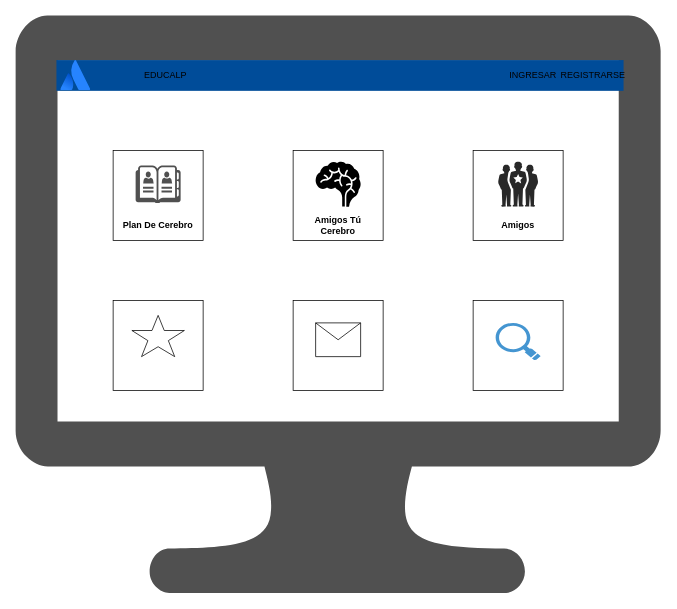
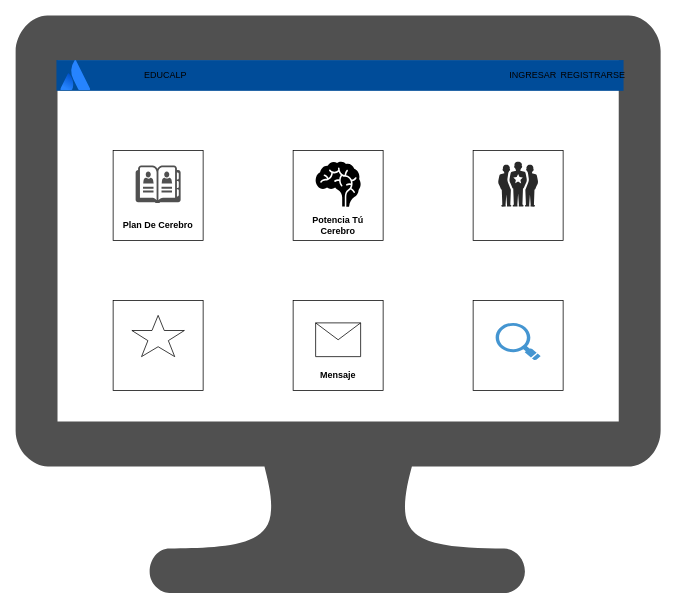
  <mxCell id="0" />
  <mxCell id="1" parent="0" />
  <mxCell id="2" value="" style="pointerEvents=1;shadow=0;dashed=0;html=1;strokeColor=none;fillColor=#505050;labelPosition=center;verticalLabelPosition=bottom;verticalAlign=top;outlineConnect=0;align=center;shape=mxgraph.office.devices.lcd_monitor;" vertex="1" parent="1"><mxGeometry x="20" y="20" width="860" height="770" as="geometry" /></mxCell>
  <mxCell id="3" value="" style="rounded=0;whiteSpace=wrap;html=1;strokeColor=#004C99;fillColor=#004C99;" vertex="1" parent="1"><mxGeometry x="75" y="80" width="755" height="40" as="geometry" /></mxCell>
  <mxCell id="4" value="" style="image;image=img/lib/atlassian/Atlassian_Logo.svg;strokeColor=#004C99;fillColor=#004C99;" vertex="1" parent="1"><mxGeometry x="80" y="80" width="40" height="40" as="geometry" /></mxCell>
  <mxCell id="5" value="EDUCALP" style="text;html=1;strokeColor=none;fillColor=none;align=center;verticalAlign=middle;whiteSpace=wrap;rounded=0;" vertex="1" parent="1"><mxGeometry x="190" y="90" width="60" height="20" as="geometry" /></mxCell>
  <mxCell id="6" value="REGISTRARSE" style="text;html=1;strokeColor=none;fillColor=none;align=center;verticalAlign=middle;whiteSpace=wrap;rounded=0;" vertex="1" parent="1"><mxGeometry x="760" y="90" width="60" height="20" as="geometry" /></mxCell>
  <mxCell id="7" value="INGRESAR" style="text;html=1;strokeColor=none;fillColor=none;align=center;verticalAlign=middle;whiteSpace=wrap;rounded=0;" vertex="1" parent="1"><mxGeometry x="680" y="90" width="60" height="20" as="geometry" /></mxCell>
  <mxCell id="8" value="" style="rounded=0;whiteSpace=wrap;html=1;strokeColor=#000000;fillColor=#FFFFFF;" vertex="1" parent="1"><mxGeometry x="150" y="200" width="120" height="120" as="geometry" /></mxCell>
  <mxCell id="9" value="" style="rounded=0;whiteSpace=wrap;html=1;strokeColor=#000000;fillColor=#FFFFFF;" vertex="1" parent="1"><mxGeometry x="390" y="200" width="120" height="120" as="geometry" /></mxCell>
  <mxCell id="10" value="" style="rounded=0;whiteSpace=wrap;html=1;strokeColor=#000000;fillColor=#FFFFFF;" vertex="1" parent="1"><mxGeometry x="630" y="200" width="120" height="120" as="geometry" /></mxCell>
  <mxCell id="11" value="" style="rounded=0;whiteSpace=wrap;html=1;strokeColor=#000000;fillColor=#FFFFFF;" vertex="1" parent="1"><mxGeometry x="150" y="400" width="120" height="120" as="geometry" /></mxCell>
  <mxCell id="12" value="" style="rounded=0;whiteSpace=wrap;html=1;strokeColor=#000000;fillColor=#FFFFFF;" vertex="1" parent="1"><mxGeometry x="390" y="400" width="120" height="120" as="geometry" /></mxCell>
  <mxCell id="13" value="" style="rounded=0;whiteSpace=wrap;html=1;strokeColor=#000000;fillColor=#FFFFFF;" vertex="1" parent="1"><mxGeometry x="630" y="400" width="120" height="120" as="geometry" /></mxCell>
  <mxCell id="14" value="" style="pointerEvents=1;shadow=0;dashed=0;html=1;strokeColor=none;fillColor=#505050;labelPosition=center;verticalLabelPosition=bottom;verticalAlign=top;outlineConnect=0;align=center;shape=mxgraph.office.concepts.address_book;" vertex="1" parent="1"><mxGeometry x="180" y="220" width="60" height="50" as="geometry" /></mxCell>
  <mxCell id="15" value="&lt;b&gt;Plan De Cerebro&lt;/b&gt;" style="text;html=1;strokeColor=none;fillColor=none;align=center;verticalAlign=middle;whiteSpace=wrap;rounded=0;" vertex="1" parent="1"><mxGeometry x="160" y="290" width="100" height="20" as="geometry" /></mxCell>
  <mxCell id="16" value="" style="shape=mxgraph.signs.healthcare.brain;html=1;pointerEvents=1;fillColor=#000000;strokeColor=none;verticalLabelPosition=bottom;verticalAlign=top;align=center;" vertex="1" parent="1"><mxGeometry x="420" y="215" width="60" height="60" as="geometry" /></mxCell>
- <mxCell id="17" value="&lt;b&gt;Amigos Tú Cerebro&lt;/b&gt;" style="text;html=1;strokeColor=none;fillColor=none;align=center;verticalAlign=middle;whiteSpace=wrap;rounded=0;" vertex="1" parent="1"><mxGeometry x="400" y="290" width="100" height="20" as="geometry" /></mxCell>
+ <mxCell id="17" value="&lt;b&gt;Potencia Tú Cerebro&lt;/b&gt;" style="text;html=1;strokeColor=none;fillColor=none;align=center;verticalAlign=middle;whiteSpace=wrap;rounded=0;" vertex="1" parent="1"><mxGeometry x="400" y="290" width="100" height="20" as="geometry" /></mxCell>
  <mxCell id="18" value="" style="verticalLabelPosition=bottom;html=1;fillColor=#282828;strokeColor=none;verticalAlign=top;pointerEvents=1;align=center;shape=mxgraph.cisco_safe.people_places_things_icons.icon1;" vertex="1" parent="1"><mxGeometry x="663.37" y="215" width="53.25" height="60" as="geometry" /></mxCell>
  <mxCell id="19" value="" style="verticalLabelPosition=bottom;verticalAlign=top;html=1;shape=mxgraph.basic.star;strokeColor=#000000;fillColor=#FFFFFF;" vertex="1" parent="1"><mxGeometry x="175" y="420" width="70" height="55" as="geometry" /></mxCell>
  <mxCell id="20" value="" style="shape=message;html=1;whiteSpace=wrap;html=1;outlineConnect=0;strokeColor=#000000;fillColor=#FFFFFF;" vertex="1" parent="1"><mxGeometry x="420" y="430" width="60" height="45" as="geometry" /></mxCell>
  <mxCell id="21" value="" style="shadow=0;dashed=0;html=1;strokeColor=none;fillColor=#4495D1;labelPosition=center;verticalLabelPosition=bottom;verticalAlign=top;align=center;outlineConnect=0;shape=mxgraph.veeam.magnifying_glass;pointerEvents=1;" vertex="1" parent="1"><mxGeometry x="660" y="430" width="60" height="50" as="geometry" /></mxCell>
- <mxCell id="22" value="&lt;b&gt;Amigos&lt;/b&gt;" style="text;html=1;strokeColor=none;fillColor=none;align=center;verticalAlign=middle;whiteSpace=wrap;rounded=0;" vertex="1" parent="1"><mxGeometry x="670" y="290" width="40" height="20" as="geometry" /></mxCell>
+ <mxCell id="23" value="&lt;b&gt;Mensaje&lt;/b&gt;" style="text;html=1;strokeColor=none;fillColor=none;align=center;verticalAlign=middle;whiteSpace=wrap;rounded=0;" vertex="1" parent="1"><mxGeometry x="430" y="490" width="40" height="20" as="geometry" /></mxCell>
